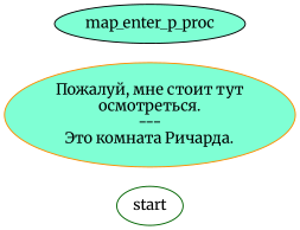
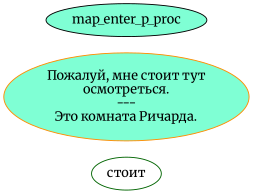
  digraph {
    rankdir=LR
    fontname=Merriweather
    node [fillcolor=aquamarine style=filled fontname=Merriweather]
-   start [color=darkgreen fillcolor=white]
+   start [color=darkgreen fillcolor=white label="стоит"]
    n2 [color=darkorange label="Пожалуй, мне стоит тут\nосмотреться.\n---\nЭто комната Ричарда."]
    map_enter_p_proc [color=black]
  }
